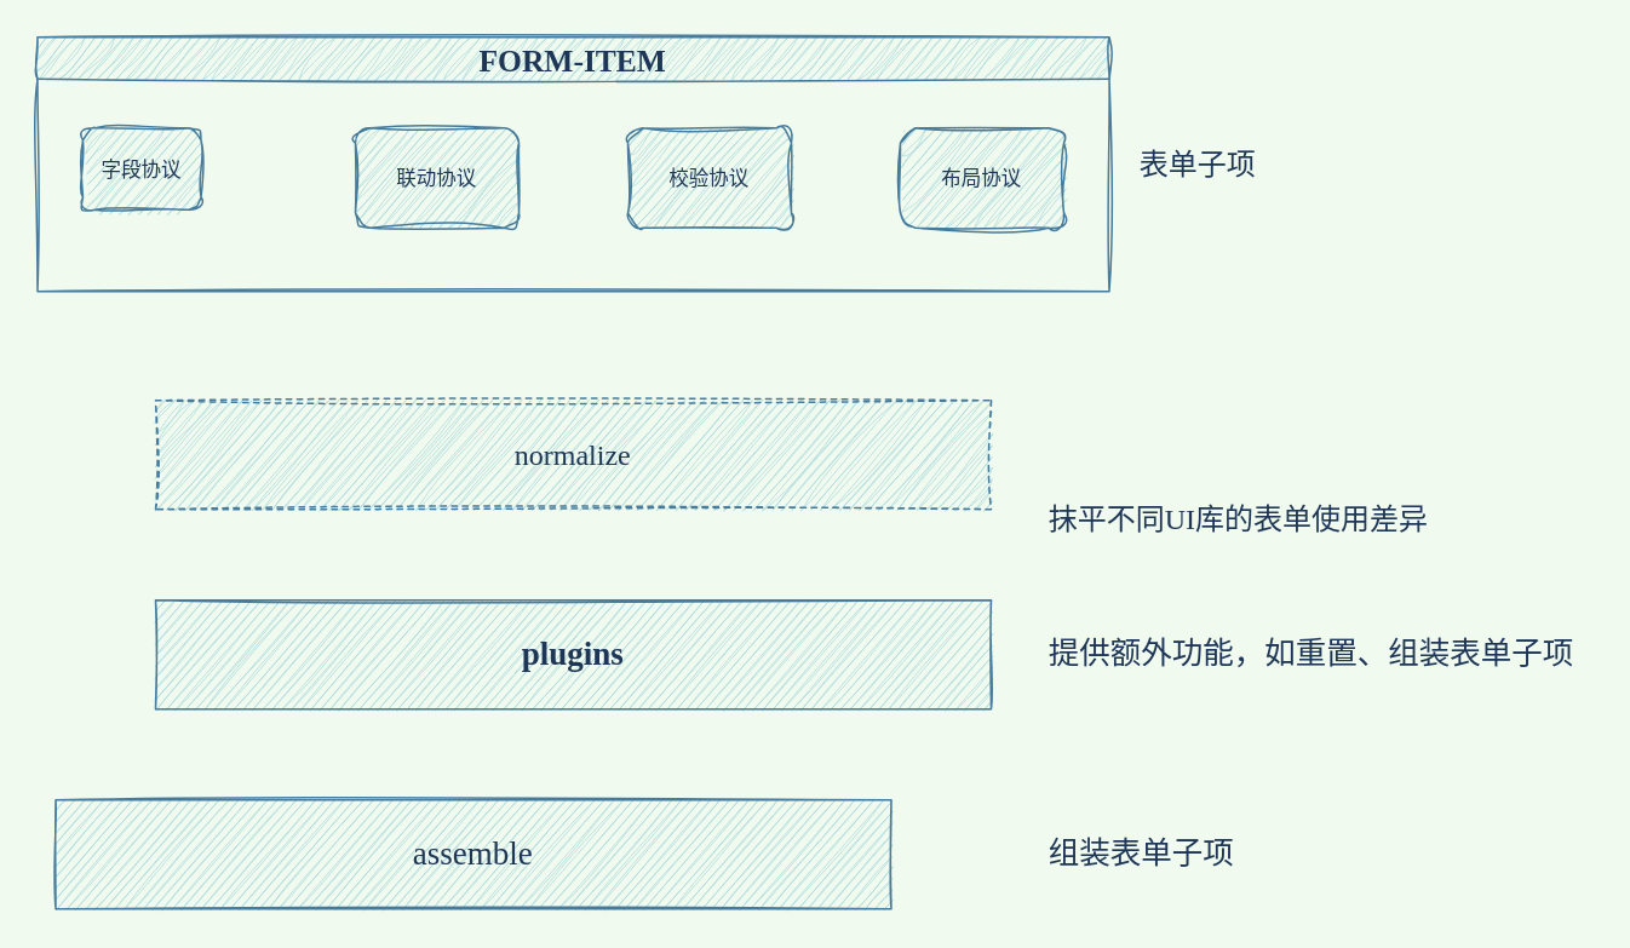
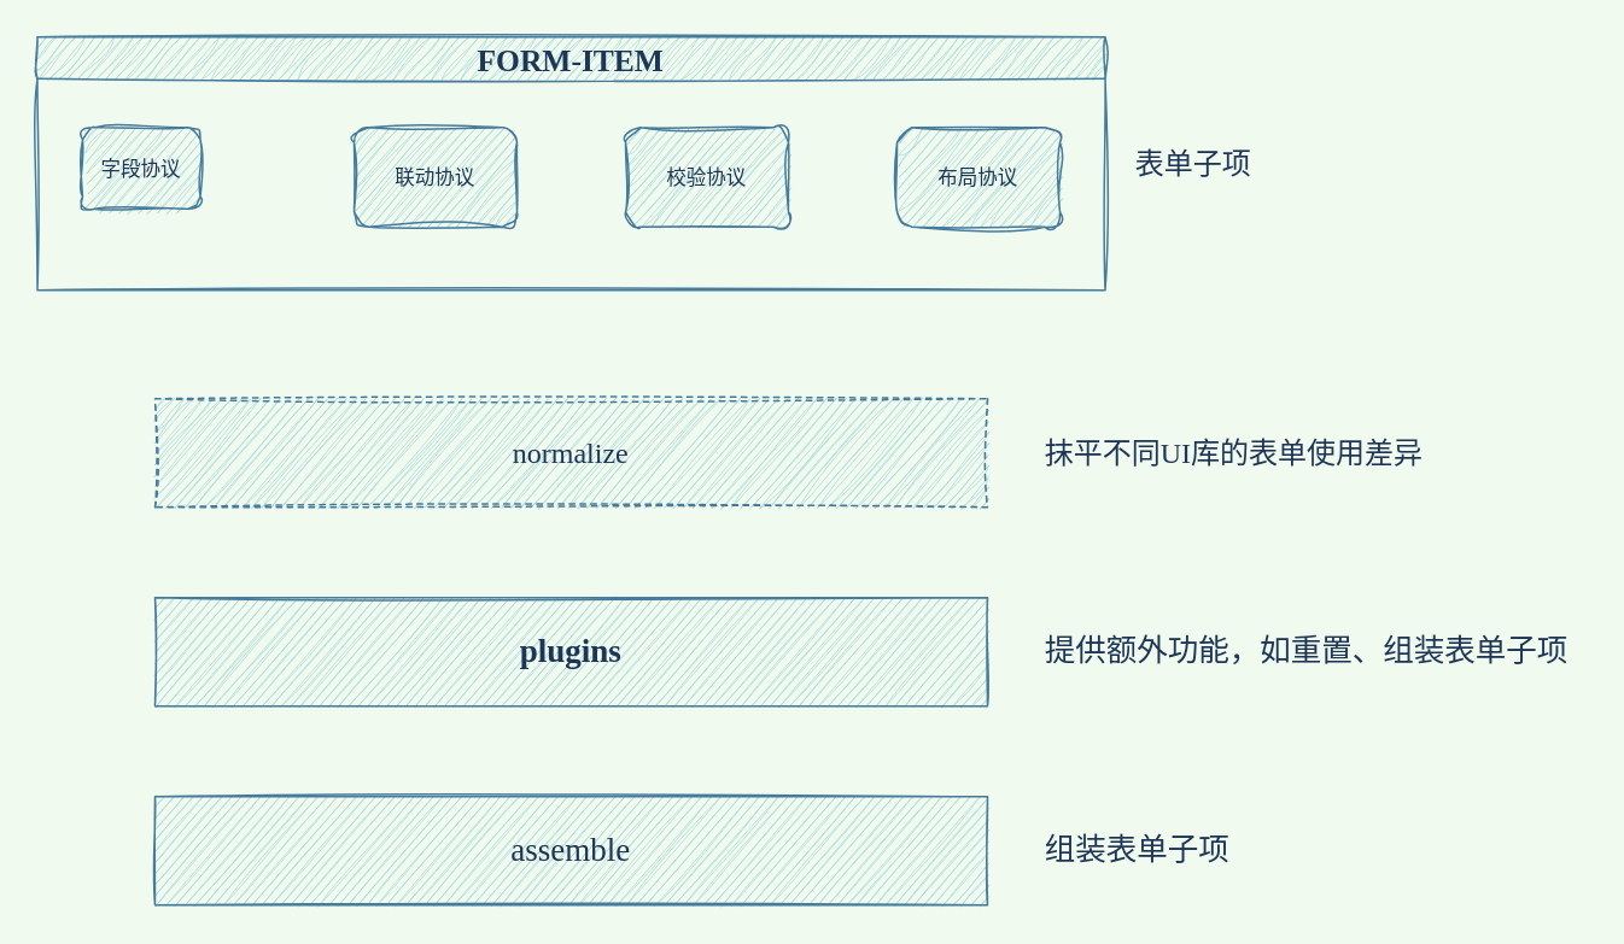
  <mxCell id="0" />
  <mxCell id="1" parent="0" />
- <mxCell id="2" value="assemble" style="rounded=0;whiteSpace=wrap;html=1;strokeColor=#457B9D;fontColor=#1D3557;fillColor=#A8DADC;sketch=1;fontFamily=Architects Daughter;fontSource=https%3A%2F%2Ffonts.googleapis.com%2Fcss%3Ffamily%3DArchitects%2BDaughter;fontSize=18;" vertex="1" parent="1"><mxGeometry x="30" y="440" width="460" height="60" as="geometry" /></mxCell>
+ <mxCell id="2" value="assemble" style="rounded=0;whiteSpace=wrap;html=1;strokeColor=#457B9D;fontColor=#1D3557;fillColor=#A8DADC;sketch=1;fontFamily=Architects Daughter;fontSource=https%3A%2F%2Ffonts.googleapis.com%2Fcss%3Ffamily%3DArchitects%2BDaughter;fontSize=18;" vertex="1" parent="1"><mxGeometry x="85" y="440" width="460" height="60" as="geometry" /></mxCell>
  <mxCell id="3" value="normalize" style="rounded=0;whiteSpace=wrap;html=1;hachureGap=4;jiggle=2;fontFamily=Architects Daughter;fontSource=https%3A%2F%2Ffonts.googleapis.com%2Fcss%3Ffamily%3DArchitects%2BDaughter;fontSize=16;fillColor=#A8DADC;strokeColor=#457B9D;fontColor=#1D3557;sketch=1;dashed=1;" vertex="1" parent="1"><mxGeometry x="85" y="220" width="460" height="60" as="geometry" /></mxCell>
- <mxCell id="4" value="&lt;font style=&quot;font-size: 16px;&quot;&gt;抹平不同UI库的表单使用差异&lt;/font&gt;" style="text;html=1;align=left;verticalAlign=middle;resizable=0;points=[];autosize=1;strokeColor=none;fillColor=none;fontSize=16;fontFamily=Architects Daughter;fontColor=#1D3557;hachureGap=4;jiggle=2;fontSource=https%3A%2F%2Ffonts.googleapis.com%2Fcss%3Ffamily%3DArchitects%2BDaughter;sketch=1;" vertex="1" parent="1"><mxGeometry x="575" y="270" width="230" height="30" as="geometry" /></mxCell>
+ <mxCell id="4" value="&lt;font style=&quot;font-size: 16px;&quot;&gt;抹平不同UI库的表单使用差异&lt;/font&gt;" style="text;html=1;align=left;verticalAlign=middle;resizable=0;points=[];autosize=1;strokeColor=none;fillColor=none;fontSize=16;fontFamily=Architects Daughter;fontColor=#1D3557;hachureGap=4;jiggle=2;fontSource=https%3A%2F%2Ffonts.googleapis.com%2Fcss%3Ffamily%3DArchitects%2BDaughter;sketch=1;" vertex="1" parent="1"><mxGeometry x="575" y="235" width="230" height="30" as="geometry" /></mxCell>
  <mxCell id="5" value="&lt;font style=&quot;font-size: 17px;&quot;&gt;组装表单子项&lt;/font&gt;" style="text;html=1;align=left;verticalAlign=middle;resizable=0;points=[];autosize=1;strokeColor=none;fillColor=none;fontSize=17;fontFamily=Architects Daughter;fontColor=#1D3557;hachureGap=4;jiggle=2;fontSource=https%3A%2F%2Ffonts.googleapis.com%2Fcss%3Ffamily%3DArchitects%2BDaughter;sketch=1;" vertex="1" parent="1"><mxGeometry x="575" y="455" width="130" height="30" as="geometry" /></mxCell>
  <mxCell id="6" value="&lt;font style=&quot;font-size: 18px;&quot;&gt;plugins&lt;/font&gt;" style="rounded=0;whiteSpace=wrap;html=1;strokeColor=#457B9D;fontColor=#1D3557;fillColor=#A8DADC;sketch=1;fontStyle=1;fontFamily=Architects Daughter;fontSource=https%3A%2F%2Ffonts.googleapis.com%2Fcss%3Ffamily%3DArchitects%2BDaughter;fontSize=18;" vertex="1" parent="1"><mxGeometry x="85" y="330" width="460" height="60" as="geometry" /></mxCell>
  <mxCell id="7" value="&lt;font style=&quot;font-size: 17px;&quot;&gt;提供额外功能，如重置、组装表单子项&lt;/font&gt;" style="text;html=1;align=left;verticalAlign=middle;resizable=0;points=[];autosize=1;strokeColor=none;fillColor=none;fontSize=17;fontFamily=Architects Daughter;fontColor=#1D3557;hachureGap=4;jiggle=2;fontSource=https%3A%2F%2Ffonts.googleapis.com%2Fcss%3Ffamily%3DArchitects%2BDaughter;sketch=1;" vertex="1" parent="1"><mxGeometry x="575" y="345" width="300" height="30" as="geometry" /></mxCell>
  <mxCell id="8" value="FORM-ITEM" style="swimlane;hachureGap=4;jiggle=2;strokeColor=#457B9D;fontFamily=Architects Daughter;fontSource=https%3A%2F%2Ffonts.googleapis.com%2Fcss%3Ffamily%3DArchitects%2BDaughter;fontSize=17;fontColor=#1D3557;fillColor=#A8DADC;sketch=1;" vertex="1" parent="1"><mxGeometry x="20" y="20" width="590" height="140" as="geometry" /></mxCell>
  <mxCell id="9" value="字段协议" style="rounded=1;whiteSpace=wrap;html=1;hachureGap=4;jiggle=2;strokeColor=#457B9D;fontFamily=Architects Daughter;fontSource=https%3A%2F%2Ffonts.googleapis.com%2Fcss%3Ffamily%3DArchitects%2BDaughter;fontSize=11;fontColor=#1D3557;fillColor=#A8DADC;sketch=1;" vertex="1" parent="8"><mxGeometry x="25" y="50" width="65" height="45" as="geometry" /></mxCell>
  <mxCell id="10" value="联动协议" style="rounded=1;whiteSpace=wrap;html=1;hachureGap=4;jiggle=2;strokeColor=#457B9D;fontFamily=Architects Daughter;fontSource=https%3A%2F%2Ffonts.googleapis.com%2Fcss%3Ffamily%3DArchitects%2BDaughter;fontSize=11;fontColor=#1D3557;fillColor=#A8DADC;sketch=1;" vertex="1" parent="8"><mxGeometry x="175" y="50" width="90" height="55" as="geometry" /></mxCell>
  <mxCell id="11" value="校验协议" style="rounded=1;whiteSpace=wrap;html=1;hachureGap=4;jiggle=2;strokeColor=#457B9D;fontFamily=Architects Daughter;fontSource=https%3A%2F%2Ffonts.googleapis.com%2Fcss%3Ffamily%3DArchitects%2BDaughter;fontSize=11;fontColor=#1D3557;fillColor=#A8DADC;sketch=1;" vertex="1" parent="8"><mxGeometry x="325" y="50" width="90" height="55" as="geometry" /></mxCell>
  <mxCell id="12" value="布局协议" style="rounded=1;whiteSpace=wrap;html=1;hachureGap=4;jiggle=2;strokeColor=#457B9D;fontFamily=Architects Daughter;fontSource=https%3A%2F%2Ffonts.googleapis.com%2Fcss%3Ffamily%3DArchitects%2BDaughter;fontSize=11;fontColor=#1D3557;fillColor=#A8DADC;sketch=1;" vertex="1" parent="8"><mxGeometry x="475" y="50" width="90" height="55" as="geometry" /></mxCell>
  <mxCell id="13" value="表单子项" style="text;html=1;align=left;verticalAlign=middle;resizable=0;points=[];autosize=1;strokeColor=none;fillColor=none;fontSize=16;fontFamily=Architects Daughter;fontColor=#1D3557;hachureGap=4;jiggle=2;fontSource=https%3A%2F%2Ffonts.googleapis.com%2Fcss%3Ffamily%3DArchitects%2BDaughter;sketch=1;" vertex="1" parent="1"><mxGeometry x="625" y="75" width="90" height="30" as="geometry" /></mxCell>
